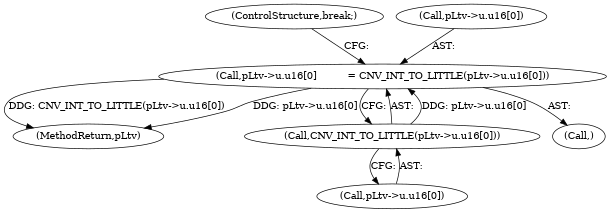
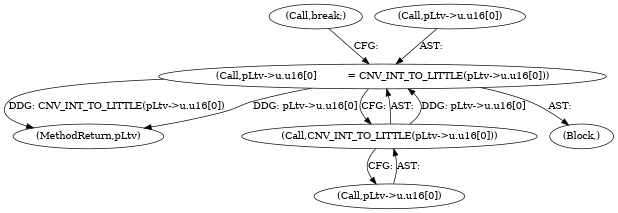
  digraph {
    n1 [label="(Call,pLtv->u.u16[0]          = CNV_INT_TO_LITTLE(pLtv->u.u16[0]))"]
    n2 [label="(Call,CNV_INT_TO_LITTLE(pLtv->u.u16[0]))"]
    n3 [label="(MethodReturn,pLtv)"]
-   n4 [label="(Call,)"]
+   n4 [label="(Block,)"]
    n5 [label="(Call,pLtv->u.u16[0])"]
-   n6 [label="(ControlStructure,break;)"]
+   n6 [label="(Call,break;)"]
    n7 [label="(Call,pLtv->u.u16[0])"]
    n1 -> n2 [label="CFG: "]
    n1 -> n3 [label="DDG: CNV_INT_TO_LITTLE(pLtv->u.u16[0])"]
    n1 -> n3 [label="DDG: pLtv->u.u16[0]"]
    n1 -> n4 [label="AST: "]
    n2 -> n1 [label="AST: "]
    n2 -> n1 [label="DDG: pLtv->u.u16[0]"]
    n2 -> n5 [label="CFG: "]
    n5 -> n2 [label="AST: "]
    n6 -> n1 [label="CFG: "]
    n7 -> n1 [label="AST: "]
  }
